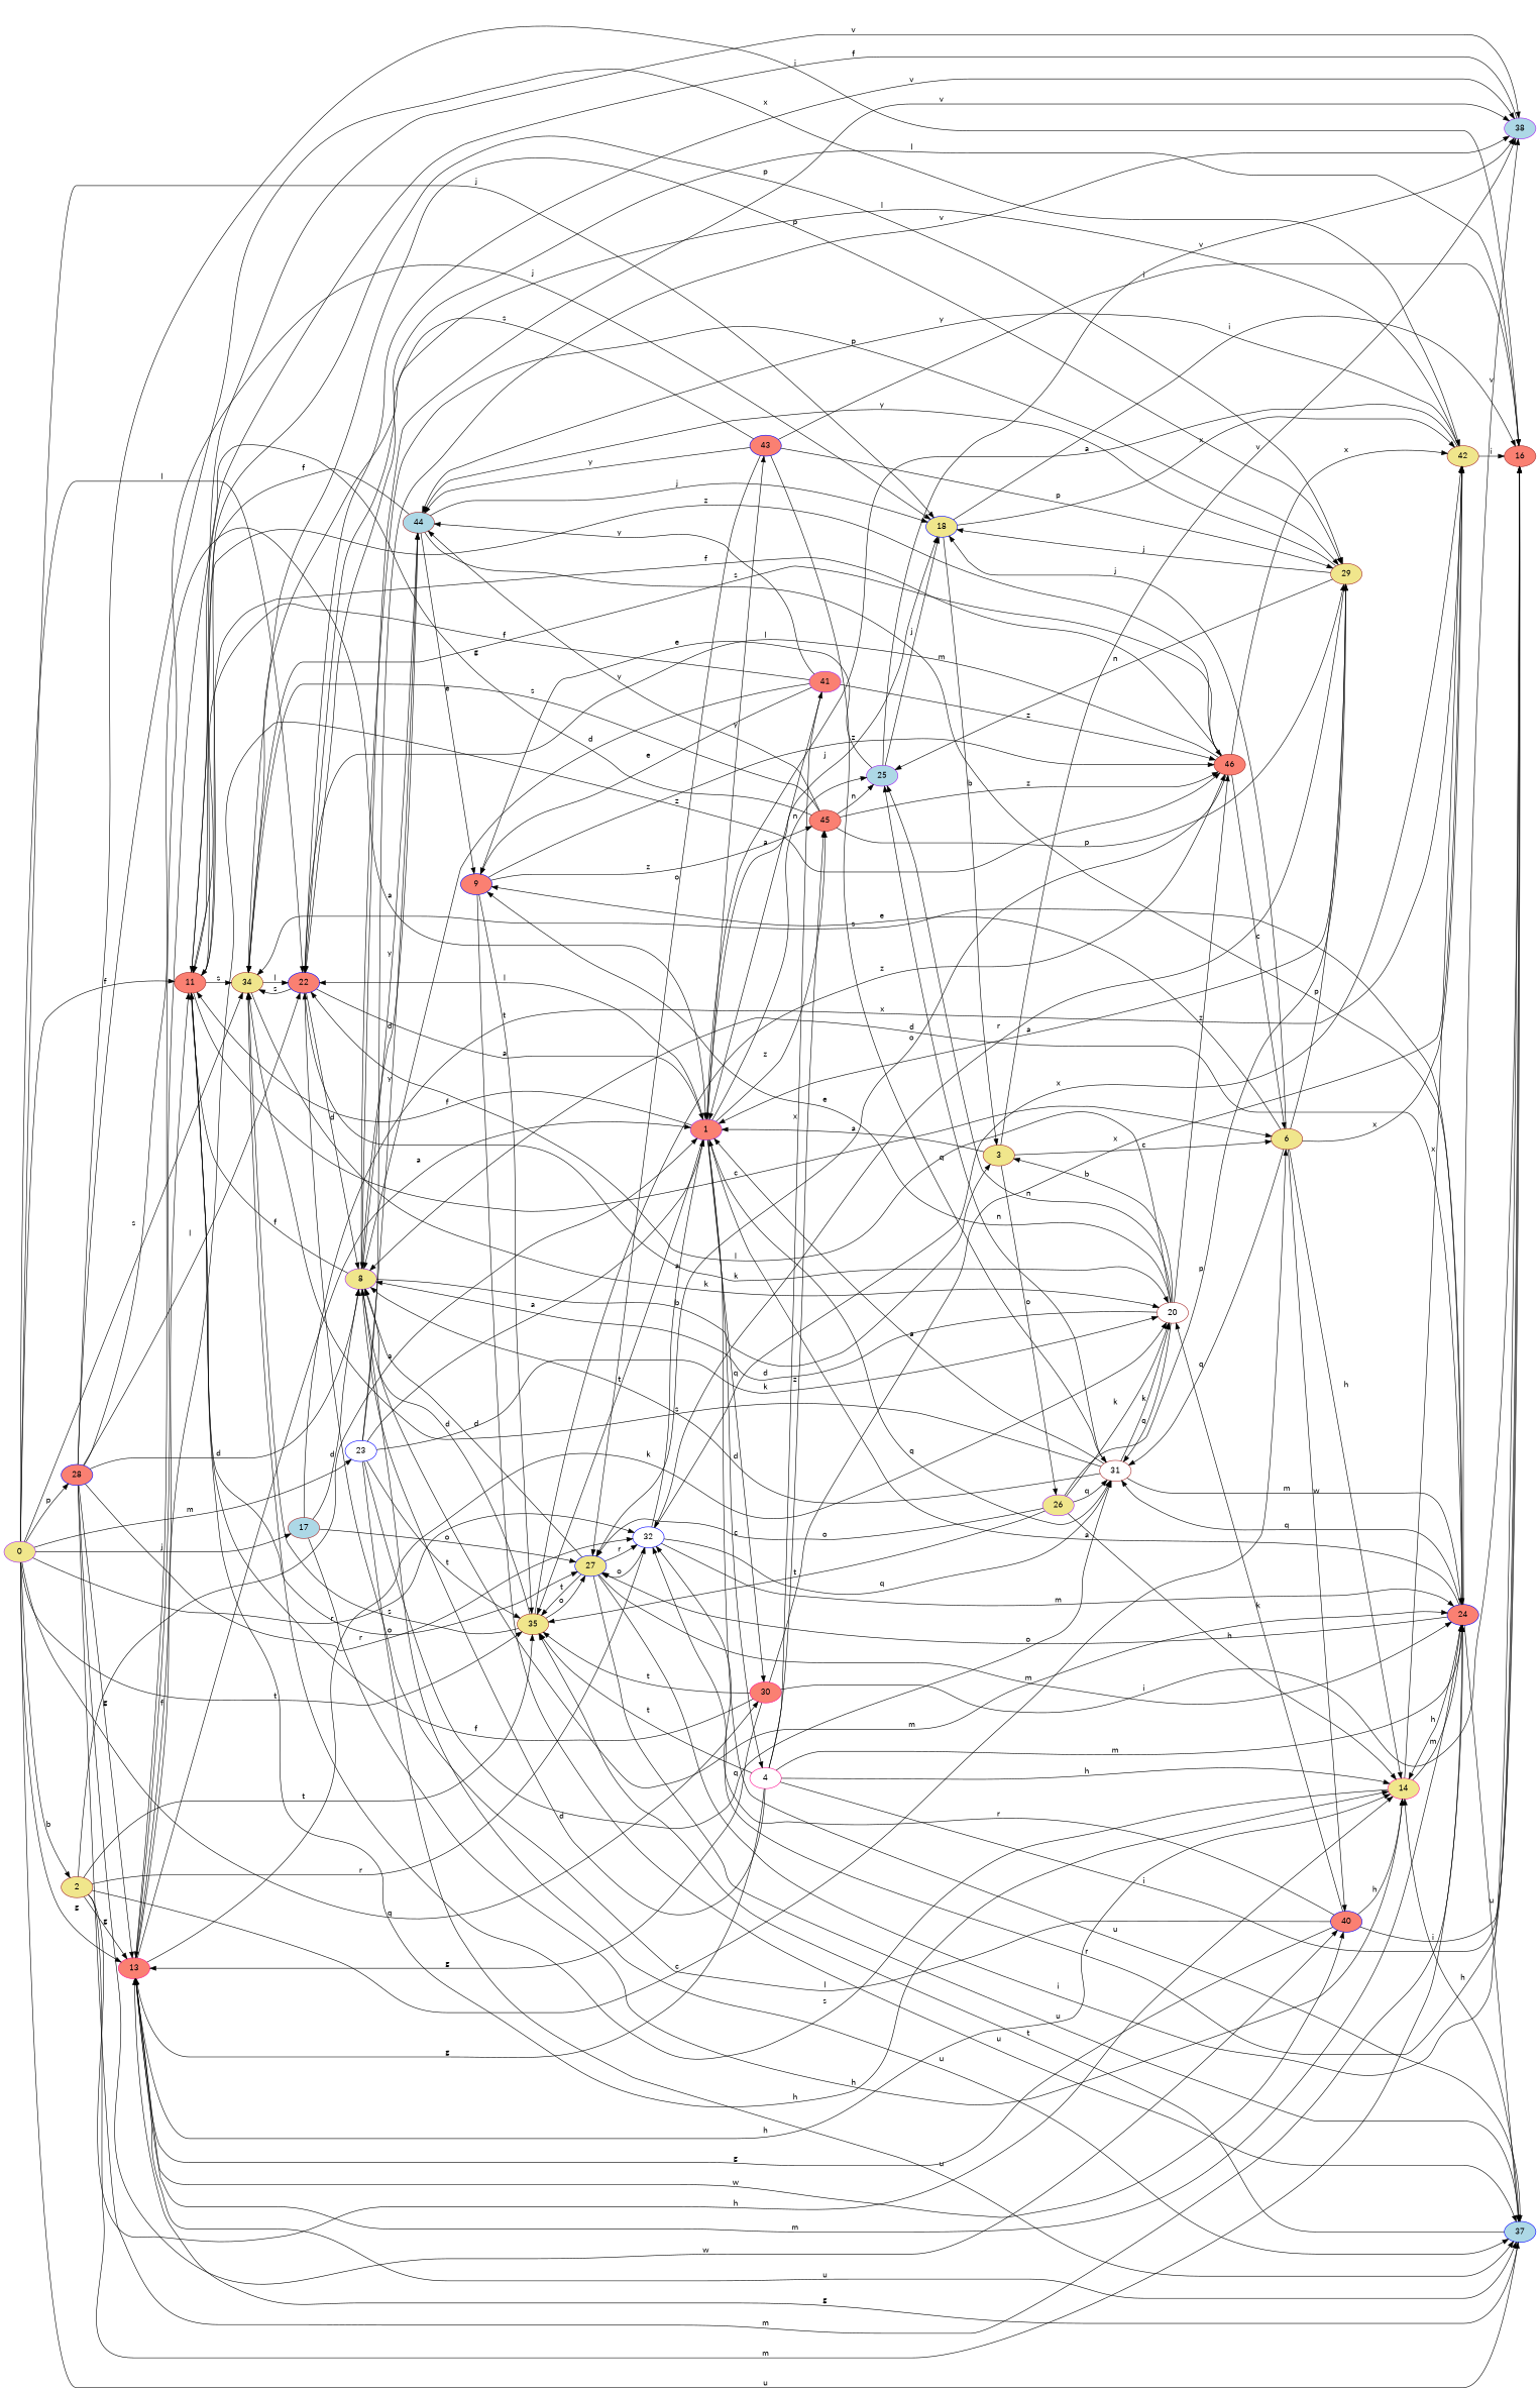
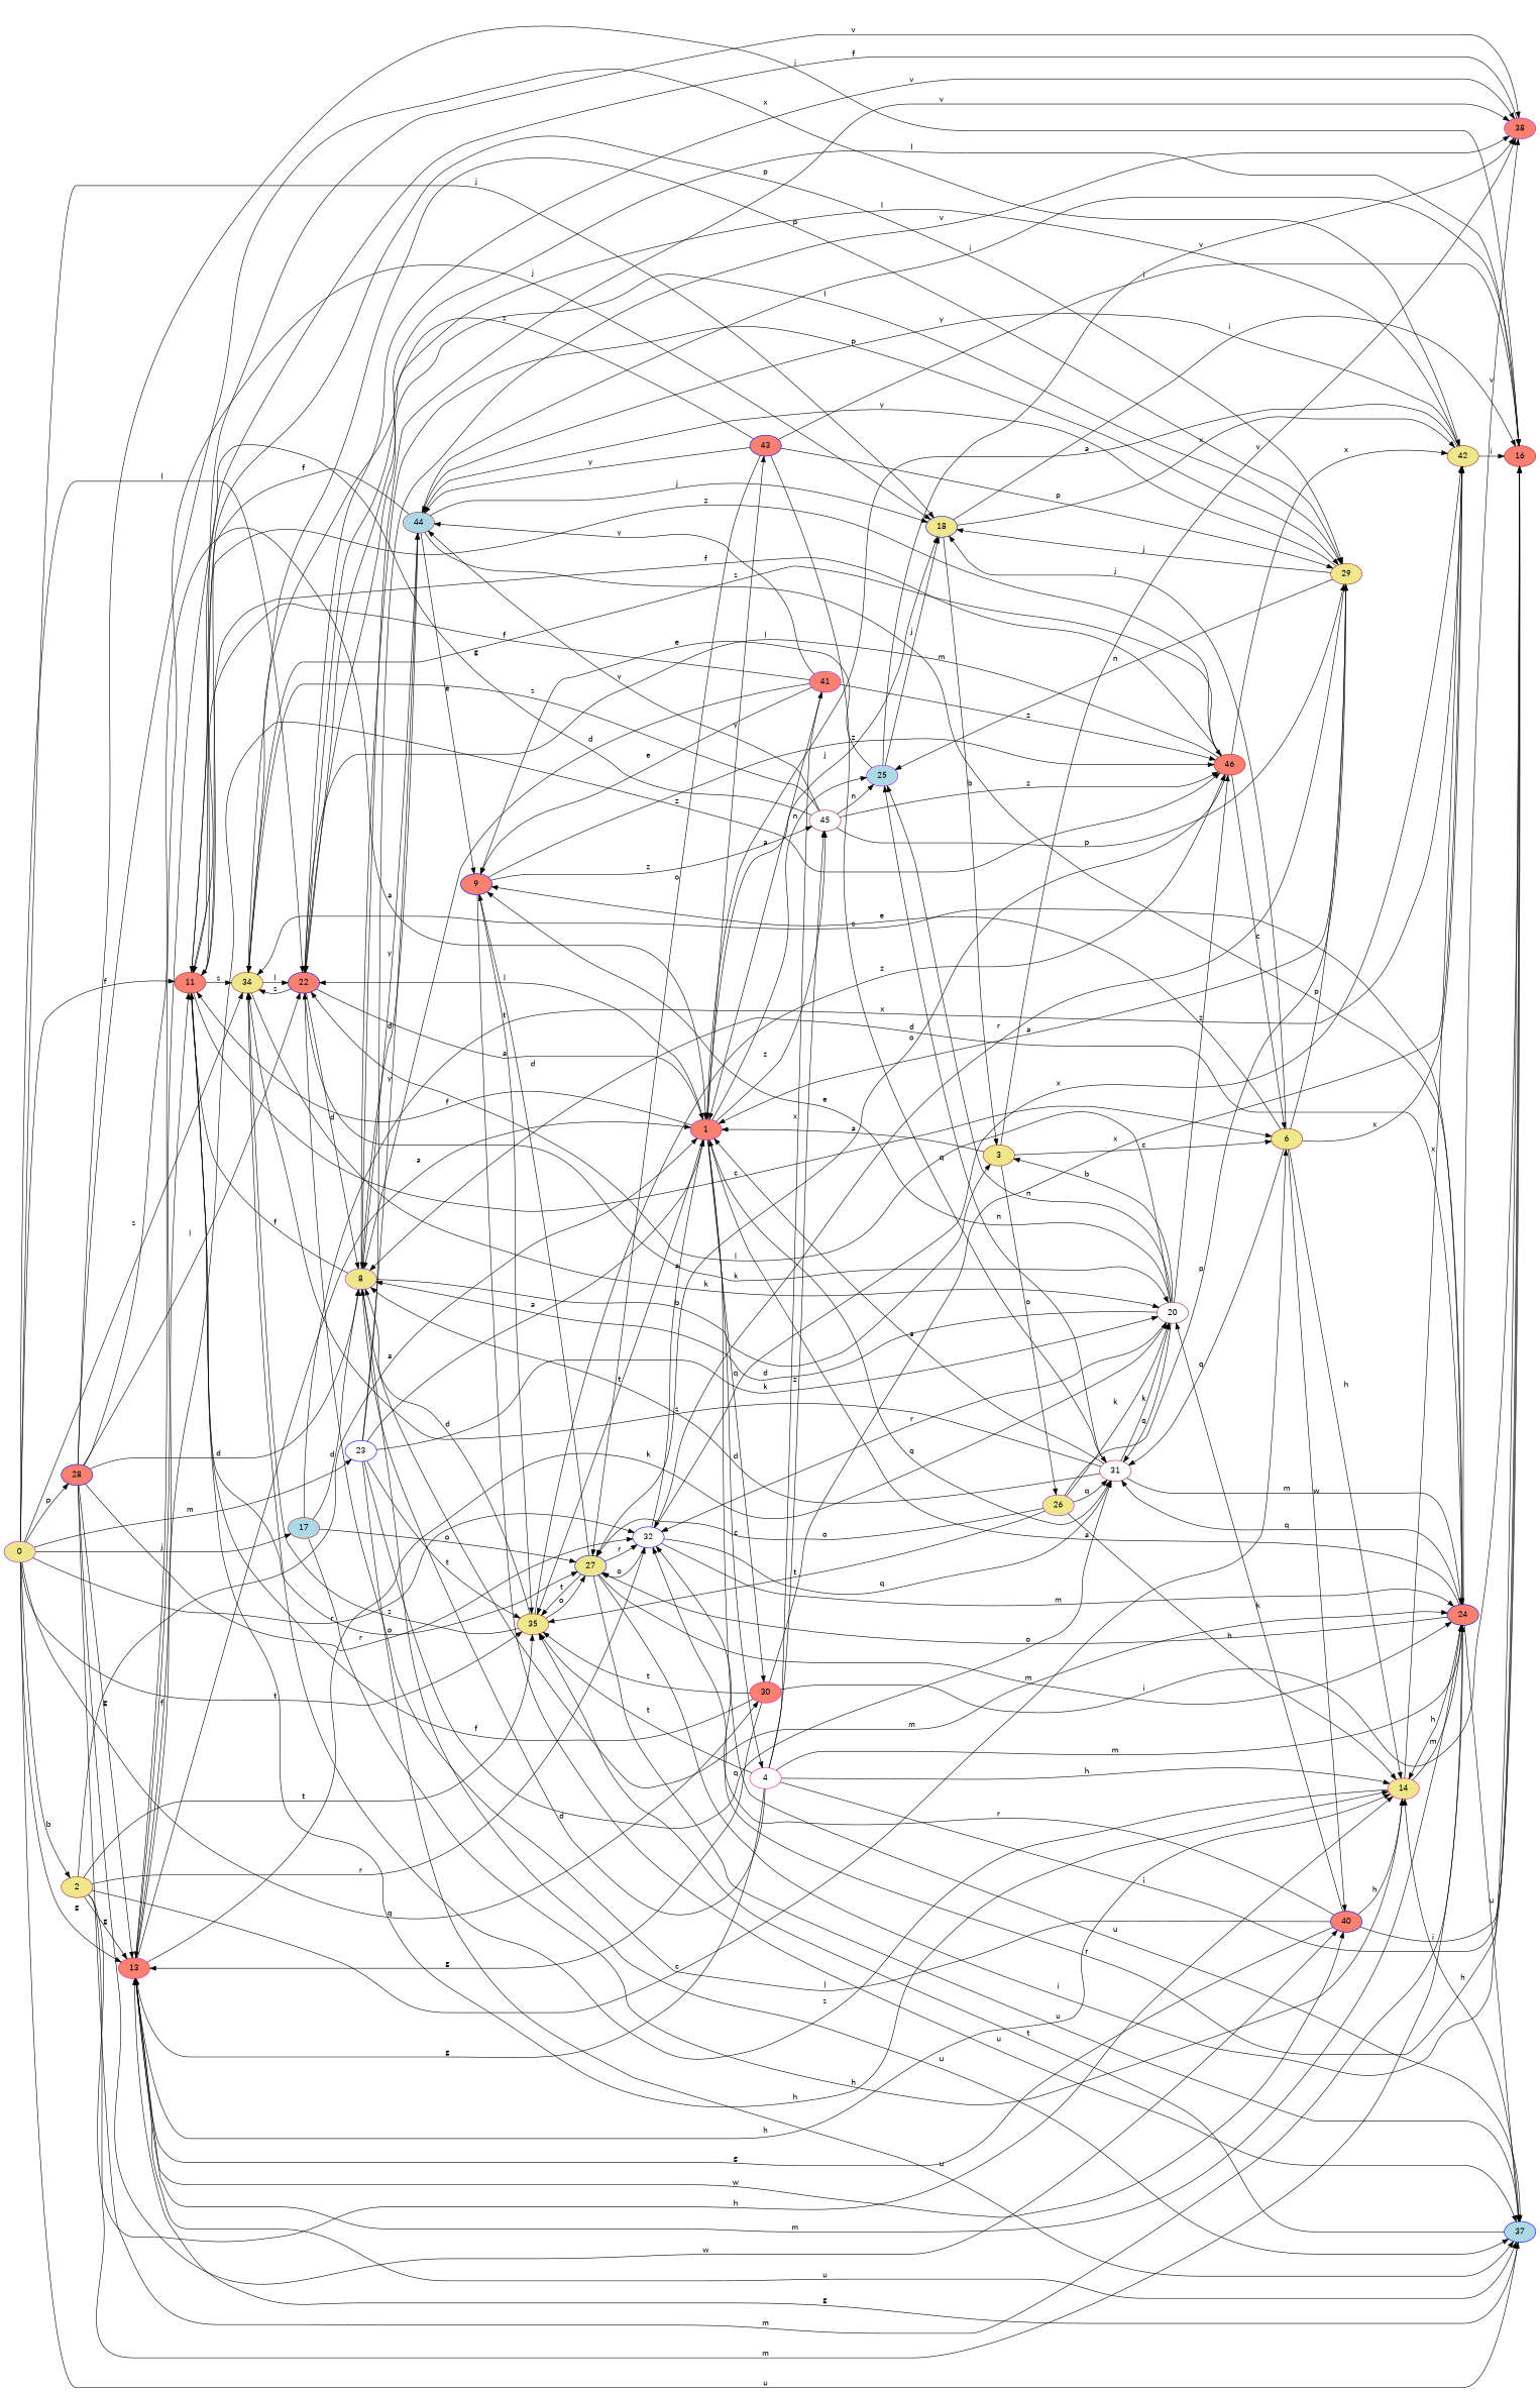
  strict digraph {
    fontname=Lato
    rankdir=LR
    node [color=brown fillcolor=salmon fontname=Lato style=filled]
    edge [fontname=Lato]
    0 [color=purple fillcolor=khaki]
    2 [fillcolor=khaki]
    11
    13 [color=deeppink]
    17 [fillcolor=lightblue]
    18 [color=blue fillcolor=khaki]
    22 [color=blue]
    23 [color=blue fillcolor=white]
    28 [color=blue]
    30 [color=deeppink]
    32 [color=blue fillcolor=white]
    34 [fillcolor=khaki]
    35 [fillcolor=khaki]
    37 [color=blue fillcolor=lightblue]
    1 [color=purple]
    6 [fillcolor=khaki]
    14 [color=deeppink fillcolor=khaki]
    24 [color=blue]
-   38 [color=purple fillcolor=lightblue]
+   38 [color=purple]
    29 [fillcolor=khaki]
    46
    27 [color=blue fillcolor=khaki]
    40 [color=blue]
    20 [fillcolor=white]
    8 [color=purple fillcolor=khaki]
    42 [fillcolor=khaki]
    3 [fillcolor=khaki]
    16
    31 [fillcolor=white]
    44 [fillcolor=lightblue]
    4 [color=deeppink fillcolor=white]
    25 [color=purple fillcolor=lightblue]
    43 [color=blue]
-   45
+   45 [fillcolor=white]
    41 [color=purple]
    9 [color=blue]
    26 [color=purple fillcolor=khaki]
    0 -> 2 [label=b]
    0 -> 11 [label=f]
    0 -> 13 [label=g]
    0 -> 17 [label=j]
    0 -> 18 [label=j]
    0 -> 22 [label=l]
    0 -> 23 [label=m]
    0 -> 28 [label=p]
    0 -> 30 [label=q]
    0 -> 32 [label=r]
    0 -> 34 [label=s]
    0 -> 35 [label=t]
    0 -> 37 [label=u]
    2 -> 13 [label=g]
    2 -> 32 [label=r]
    2 -> 35 [label=t]
    2 -> 1 [label=a]
    2 -> 6 [label=c]
    2 -> 14 [label=h]
    2 -> 24 [label=m]
    11 -> 34 [label=s]
    11 -> 6 [label=c]
    11 -> 14 [label=h]
    11 -> 38 [label=v]
    11 -> 29 [label=p]
    11 -> 46 [label=z]
    11 -> 27 [label=o]
    13 -> 11 [label=f]
    13 -> 18 [label=j]
    13 -> 37 [label=u]
    13 -> 1 [label=a]
    13 -> 14 [label=h]
    13 -> 24 [label=m]
    13 -> 46 [label=z]
    13 -> 40 [label=w]
    13 -> 20 [label=k]
    17 -> 14 [label=h]
    17 -> 27 [label=o]
    17 -> 8 [label=d]
    17 -> 42 [label=x]
    18 -> 42 [label=x]
    18 -> 3 [label=b]
    18 -> 16 [label=i]
    22 -> 34 [label=s]
    22 -> 1 [label=a]
    22 -> 38 [label=v]
    22 -> 20 [label=k]
    22 -> 8 [label=d]
    23 -> 35 [label=t]
    23 -> 37 [label=u]
    23 -> 1 [label=a]
    23 -> 38 [label=v]
    23 -> 20 [label=k]
    23 -> 31 [label=q]
    23 -> 44 [label=y]
    28 -> 13 [label=g]
    28 -> 22 [label=l]
    28 -> 32 [label=r]
    28 -> 1 [label=a]
    28 -> 24 [label=m]
    28 -> 40 [label=w]
    28 -> 8 [label=d]
    28 -> 42 [label=x]
    28 -> 16 [label=i]
    30 -> 11 [label=f]
    30 -> 13 [label=g]
    30 -> 35 [label=t]
    30 -> 42 [label=x]
    30 -> 16 [label=i]
    32 -> 1 [label=a]
    32 -> 24 [label=m]
    32 -> 27 [label=o]
    32 -> 42 [label=x]
    32 -> 31 [label=q]
    34 -> 22 [label=l]
    34 -> 29 [label=p]
    34 -> 20 [label=k]
    35 -> 34 [label=s]
    35 -> 46 [label=z]
    35 -> 27 [label=o]
    35 -> 8 [label=d]
    37 -> 13 [label=g]
    37 -> 35 [label=t]
    37 -> 14 [label=h]
    1 -> 11 [label=f]
    1 -> 18 [label=j]
    1 -> 22 [label=l]
    1 -> 30 [label=q]
    1 -> 35 [label=t]
    1 -> 37 [label=u]
    1 -> 31 [label=q]
    1 -> 4 [label=c]
    1 -> 25 [label=n]
    1 -> 43 [label=y]
    1 -> 45 [label=z]
    6 -> 18 [label=j]
    6 -> 14 [label=h]
    6 -> 29 [label=p]
    6 -> 40 [label=w]
    6 -> 42 [label=x]
    6 -> 31 [label=q]
    6 -> 9 [label=e]
    14 -> 34 [label=s]
    14 -> 24 [label=m]
    14 -> 42 [label=x]
    24 -> 34 [label=s]
    24 -> 37 [label=u]
    24 -> 1 [label=a]
    24 -> 14 [label=h]
    24 -> 38 [label=v]
    24 -> 27 [label=o]
    24 -> 8 [label=d]
    24 -> 31 [label=q]
    38 -> 11 [label=f]
    29 -> 18 [label=j]
+   29 -> 22 [label=l]
    29 -> 32 [label=r]
    29 -> 1 [label=a]
    29 -> 44 [label=y]
    29 -> 25 [label=n]
    46 -> 11 [label=f]
    46 -> 22 [label=l]
    46 -> 34 [label=s]
    46 -> 6 [label=c]
    46 -> 27 [label=o]
    46 -> 42 [label=x]
    27 -> 32 [label=r]
    27 -> 35 [label=t]
    27 -> 37 [label=u]
    27 -> 24 [label=m]
-   27 -> 8 [label=d]
+   27 -> 9 [label=d]
    27 -> 16 [label=i]
    40 -> 13 [label=g]
    40 -> 22 [label=l]
    40 -> 32 [label=r]
    40 -> 14 [label=h]
    40 -> 20 [label=k]
    40 -> 16 [label=i]
    20 -> 22 [label=l]
+   20 -> 32 [label=r]
    20 -> 46 [label=z]
    20 -> 8 [label=d]
    20 -> 3 [label=b]
    20 -> 31 [label=q]
    20 -> 25 [label=n]
    20 -> 9 [label=e]
    8 -> 11 [label=f]
    8 -> 37 [label=u]
    8 -> 24 [label=m]
    8 -> 38 [label=v]
    8 -> 29 [label=p]
    8 -> 3 [label=b]
    8 -> 44 [label=y]
    42 -> 22 [label=l]
    42 -> 1 [label=a]
    42 -> 16 [label=i]
    42 -> 44 [label=y]
    3 -> 1 [label=a]
    3 -> 6 [label=c]
    3 -> 38 [label=v]
    3 -> 26 [label=o]
    16 -> 22 [label=l]
    16 -> 32 [label=r]
    31 -> 34 [label=s]
    31 -> 1 [label=a]
    31 -> 24 [label=m]
    31 -> 20 [label=k]
    31 -> 8 [label=d]
    31 -> 25 [label=n]
    44 -> 11 [label=f]
    44 -> 18 [label=j]
    44 -> 24 [label=m]
    44 -> 8 [label=d]
+   44 -> 16 [label=i]
    44 -> 9 [label=e]
    4 -> 13 [label=g]
    4 -> 35 [label=t]
    4 -> 14 [label=h]
    4 -> 24 [label=m]
    4 -> 8 [label=d]
    4 -> 16 [label=i]
    4 -> 45 [label=z]
    4 -> 41 [label=x]
    25 -> 18 [label=j]
    25 -> 38 [label=v]
    25 -> 9 [label=e]
    43 -> 34 [label=s]
    43 -> 29 [label=p]
    43 -> 27 [label=o]
    43 -> 16 [label=i]
    43 -> 31 [label=q]
    43 -> 44 [label=y]
    45 -> 13 [label=g]
    45 -> 34 [label=s]
    45 -> 29 [label=p]
    45 -> 46 [label=z]
    45 -> 44 [label=y]
    45 -> 25 [label=n]
    41 -> 11 [label=f]
    41 -> 1 [label=a]
    41 -> 46 [label=z]
    41 -> 8 [label=d]
    41 -> 44 [label=y]
    41 -> 9 [label=e]
    9 -> 35 [label=t]
    9 -> 37 [label=u]
    9 -> 46 [label=z]
    9 -> 45 [label=z]
    26 -> 35 [label=t]
    26 -> 14 [label=h]
    26 -> 29 [label=p]
    26 -> 27 [label=o]
    26 -> 20 [label=k]
    26 -> 31 [label=q]
  }
